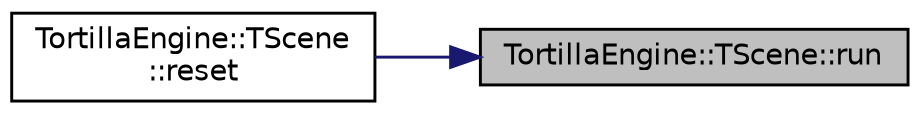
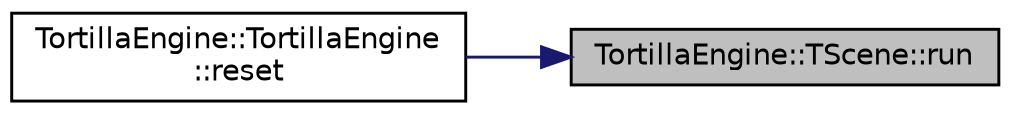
  digraph {
    rankdir=RL
    node [color=black fontname=Helvetica fontsize=10 shape=record style=filled]
    n1 [fillcolor=grey75 fontcolor=black height=0.2 label="TortillaEngine::TScene::run" width=0.4]
-   n2 [fillcolor=white height=0.2 label="TortillaEngine::TScene\l::reset" width=0.4]
+   n2 [fillcolor=white height=0.2 label="TortillaEngine::TortillaEngine\l::reset" width=0.4]
    n1 -> n2 [color=midnightblue dir=back fontname=Helvetica fontsize=10 labelfontname=Helvetica labelfontsize=10 style=solid]
  }
